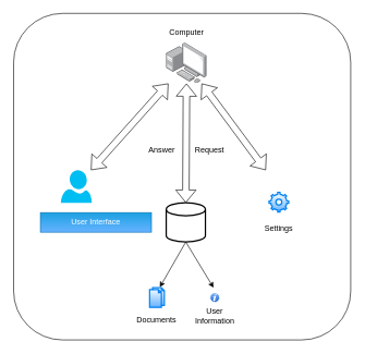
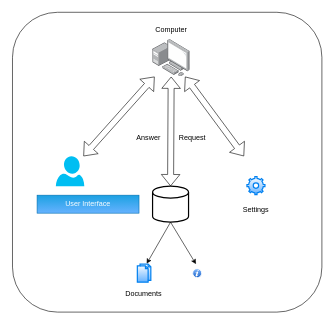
  <mxCell id="0" />
  <mxCell id="1" parent="0" />
  <mxCell id="2" value="" style="rounded=1;whiteSpace=wrap;html=1;" vertex="1" parent="1"><mxGeometry x="20" width="516" height="500" as="geometry" y="20" /></mxCell>
  <mxCell id="3" value="&lt;span&gt;User Interface&lt;/span&gt;" style="rounded=0;whiteSpace=wrap;html=1;fillColor=#1ba1e2;strokeColor=#006EAF;fontColor=#ffffff;gradientColor=#66B2FF;" vertex="1" parent="1"><mxGeometry x="61" y="325" width="170" height="30" as="geometry" /></mxCell>
  <mxCell id="4" value="" style="strokeWidth=2;html=1;shape=mxgraph.flowchart.database;whiteSpace=wrap;" vertex="1" parent="1"><mxGeometry x="253.6" y="310" width="60" height="60" as="geometry" /></mxCell>
  <mxCell id="5" value="Request" style="text;html=1;strokeColor=none;fillColor=none;align=center;verticalAlign=middle;whiteSpace=wrap;rounded=0;" vertex="1" parent="1"><mxGeometry x="300" y="220" width="40" height="20" as="geometry" /></mxCell>
  <mxCell id="6" value="Answer" style="text;html=1;strokeColor=none;fillColor=none;align=center;verticalAlign=middle;whiteSpace=wrap;rounded=0;" vertex="1" parent="1"><mxGeometry x="227.3" y="220" width="40" height="20" as="geometry" /></mxCell>
  <mxCell id="7" value="" style="verticalLabelPosition=bottom;html=1;verticalAlign=top;align=center;strokeColor=none;fillColor=#00BEF2;shape=mxgraph.azure.user;" vertex="1" parent="1"><mxGeometry x="92.25" y="260" width="47.5" height="50" as="geometry" /></mxCell>
  <mxCell id="8" value="" style="points=[];aspect=fixed;html=1;align=center;shadow=0;dashed=0;image;image=img/lib/allied_telesis/computer_and_terminals/Personal_Computer_with_Server.svg;gradientColor=#66B2FF;" vertex="1" parent="1"><mxGeometry x="253.6" y="65" width="62.4" height="62.4" as="geometry" /></mxCell>
  <mxCell id="9" value="" style="shape=flexArrow;endArrow=classic;startArrow=classic;html=1;" edge="1" parent="1" target="8"><mxGeometry width="50" height="50" relative="1" as="geometry"><mxPoint x="406" y="260" as="sourcePoint" /><mxPoint x="346" y="150" as="targetPoint" /></mxGeometry></mxCell>
  <mxCell id="10" value="Computer" style="text;html=1;strokeColor=none;fillColor=none;align=center;verticalAlign=middle;whiteSpace=wrap;rounded=0;" vertex="1" parent="1"><mxGeometry x="255.6" y="40" width="58" height="20" as="geometry" /></mxCell>
  <mxCell id="11" value="" style="html=1;verticalLabelPosition=bottom;align=center;labelBackgroundColor=#ffffff;verticalAlign=top;strokeWidth=2;strokeColor=#0080F0;shadow=0;dashed=0;shape=mxgraph.ios7.icons.documents;gradientColor=#66B2FF;" vertex="1" parent="1"><mxGeometry x="228.2" y="440" width="22.5" height="30" as="geometry" /></mxCell>
  <mxCell id="12" value="Documents" style="text;html=1;strokeColor=none;fillColor=none;align=center;verticalAlign=middle;whiteSpace=wrap;rounded=0;" vertex="1" parent="1"><mxGeometry x="219.2" y="480" width="40" height="20" as="geometry" /></mxCell>
  <mxCell id="13" value="" style="verticalLabelPosition=bottom;verticalAlign=top;html=1;shadow=0;dashed=0;strokeWidth=1;shape=mxgraph.ios.iInfoIcon;fillColor=#8BbEff;fillColor2=#135Ec8;strokeColor=#ffffff;" vertex="1" parent="1"><mxGeometry x="320.5" y="447.5" width="15" height="15" as="geometry" /></mxCell>
- <mxCell id="14" value="User Information" style="text;html=1;strokeColor=none;fillColor=none;align=center;verticalAlign=middle;whiteSpace=wrap;rounded=0;" vertex="1" parent="1"><mxGeometry x="308" y="473" width="40" height="20" as="geometry" /></mxCell>
  <mxCell id="15" value="" style="html=1;verticalLabelPosition=bottom;align=center;labelBackgroundColor=#ffffff;verticalAlign=top;strokeWidth=2;strokeColor=#0080F0;shadow=0;dashed=0;shape=mxgraph.ios7.icons.settings;gradientColor=#66B2FF;" vertex="1" parent="1"><mxGeometry x="411" y="294" width="30" height="30" as="geometry" /></mxCell>
  <mxCell id="16" value="Settings" style="text;html=1;strokeColor=none;fillColor=none;align=center;verticalAlign=middle;whiteSpace=wrap;rounded=0;" vertex="1" parent="1"><mxGeometry x="406" y="340" width="40" height="20" as="geometry" /></mxCell>
  <mxCell id="17" value="" style="endArrow=classic;html=1;exitX=0.5;exitY=1;exitDx=0;exitDy=0;exitPerimeter=0;entryX=0.692;entryY=-0.026;entryDx=0;entryDy=0;entryPerimeter=0;" edge="1" parent="1" source="4" target="11"><mxGeometry width="50" height="50" relative="1" as="geometry"><mxPoint x="316" y="440" as="sourcePoint" /><mxPoint x="366" y="390" as="targetPoint" /></mxGeometry></mxCell>
  <mxCell id="18" value="" style="endArrow=classic;html=1;exitX=0.5;exitY=1;exitDx=0;exitDy=0;exitPerimeter=0;" edge="1" parent="1" source="4"><mxGeometry width="50" height="50" relative="1" as="geometry"><mxPoint x="293.6" y="380" as="sourcePoint" /><mxPoint x="326" y="440" as="targetPoint" /></mxGeometry></mxCell>
  <mxCell id="19" value="" style="shape=flexArrow;endArrow=classic;startArrow=classic;html=1;" edge="1" parent="1" source="7" target="8"><mxGeometry width="50" height="50" relative="1" as="geometry"><mxPoint x="136" y="240" as="sourcePoint" /><mxPoint x="294.625" y="137.4" as="targetPoint" /></mxGeometry></mxCell>
  <mxCell id="20" value="" style="shape=flexArrow;endArrow=classic;startArrow=classic;html=1;exitX=0.5;exitY=0;exitDx=0;exitDy=0;exitPerimeter=0;" edge="1" parent="1" source="4" target="8"><mxGeometry width="50" height="50" relative="1" as="geometry"><mxPoint x="416" y="270" as="sourcePoint" /><mxPoint x="317.886" y="137.4" as="targetPoint" /></mxGeometry></mxCell>
